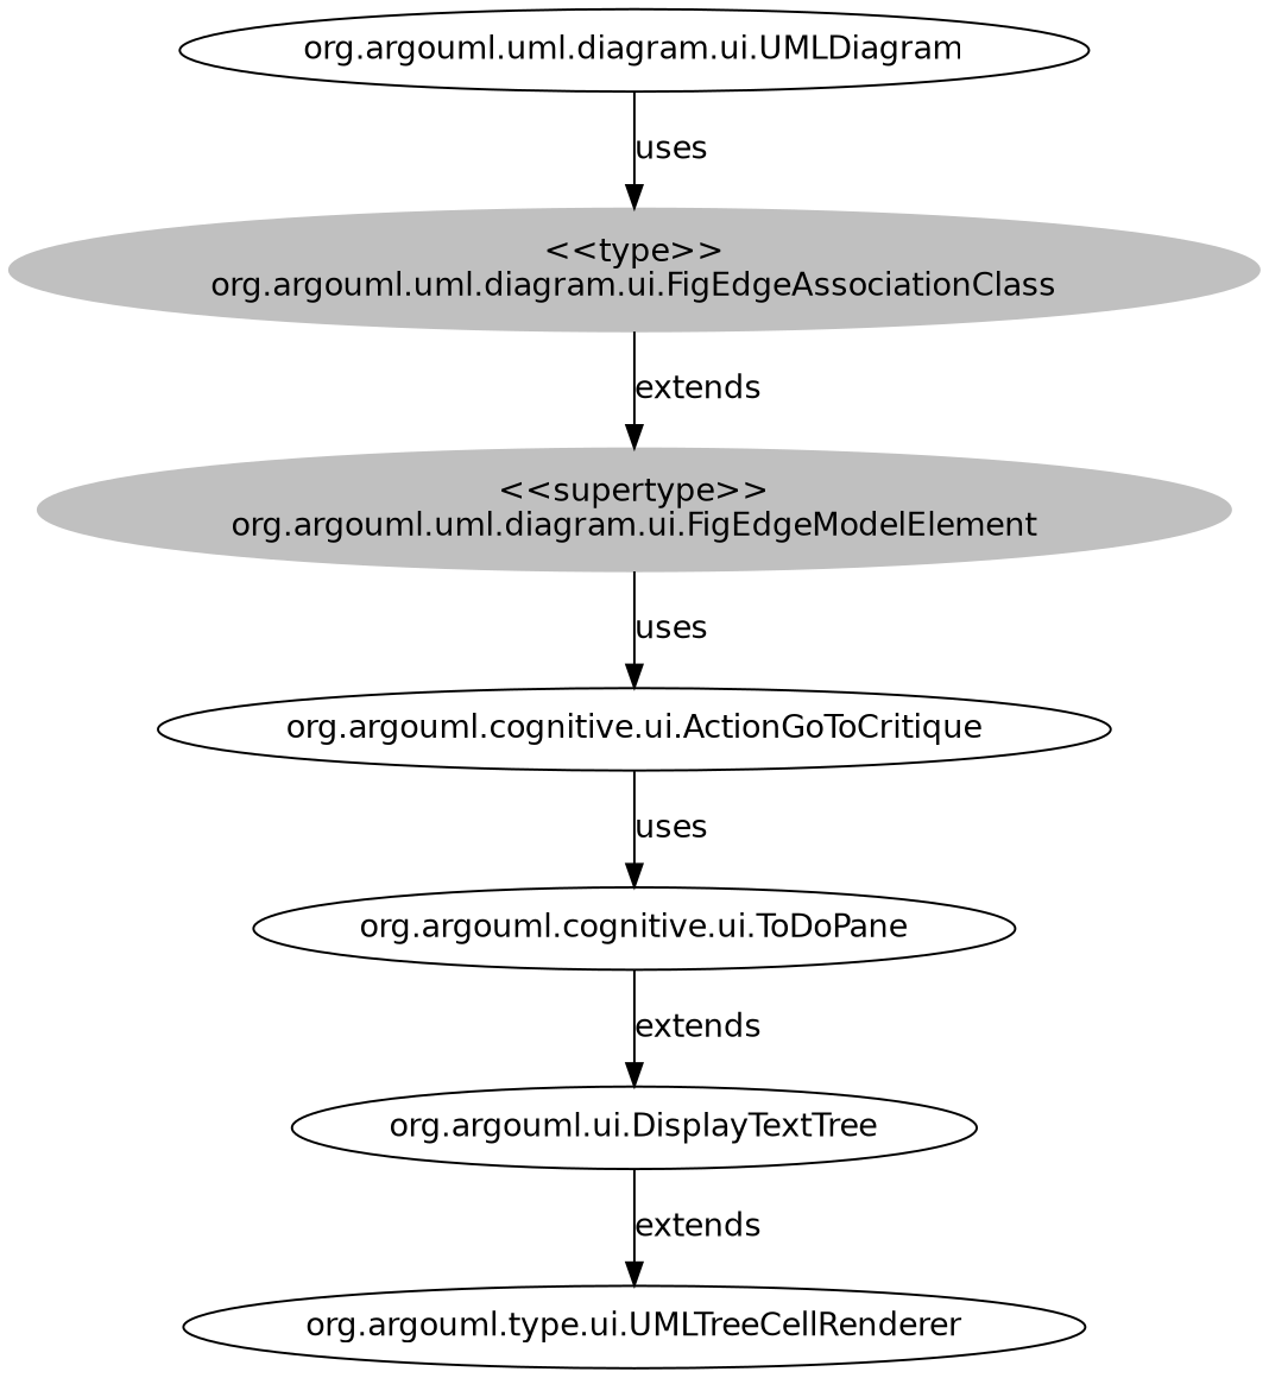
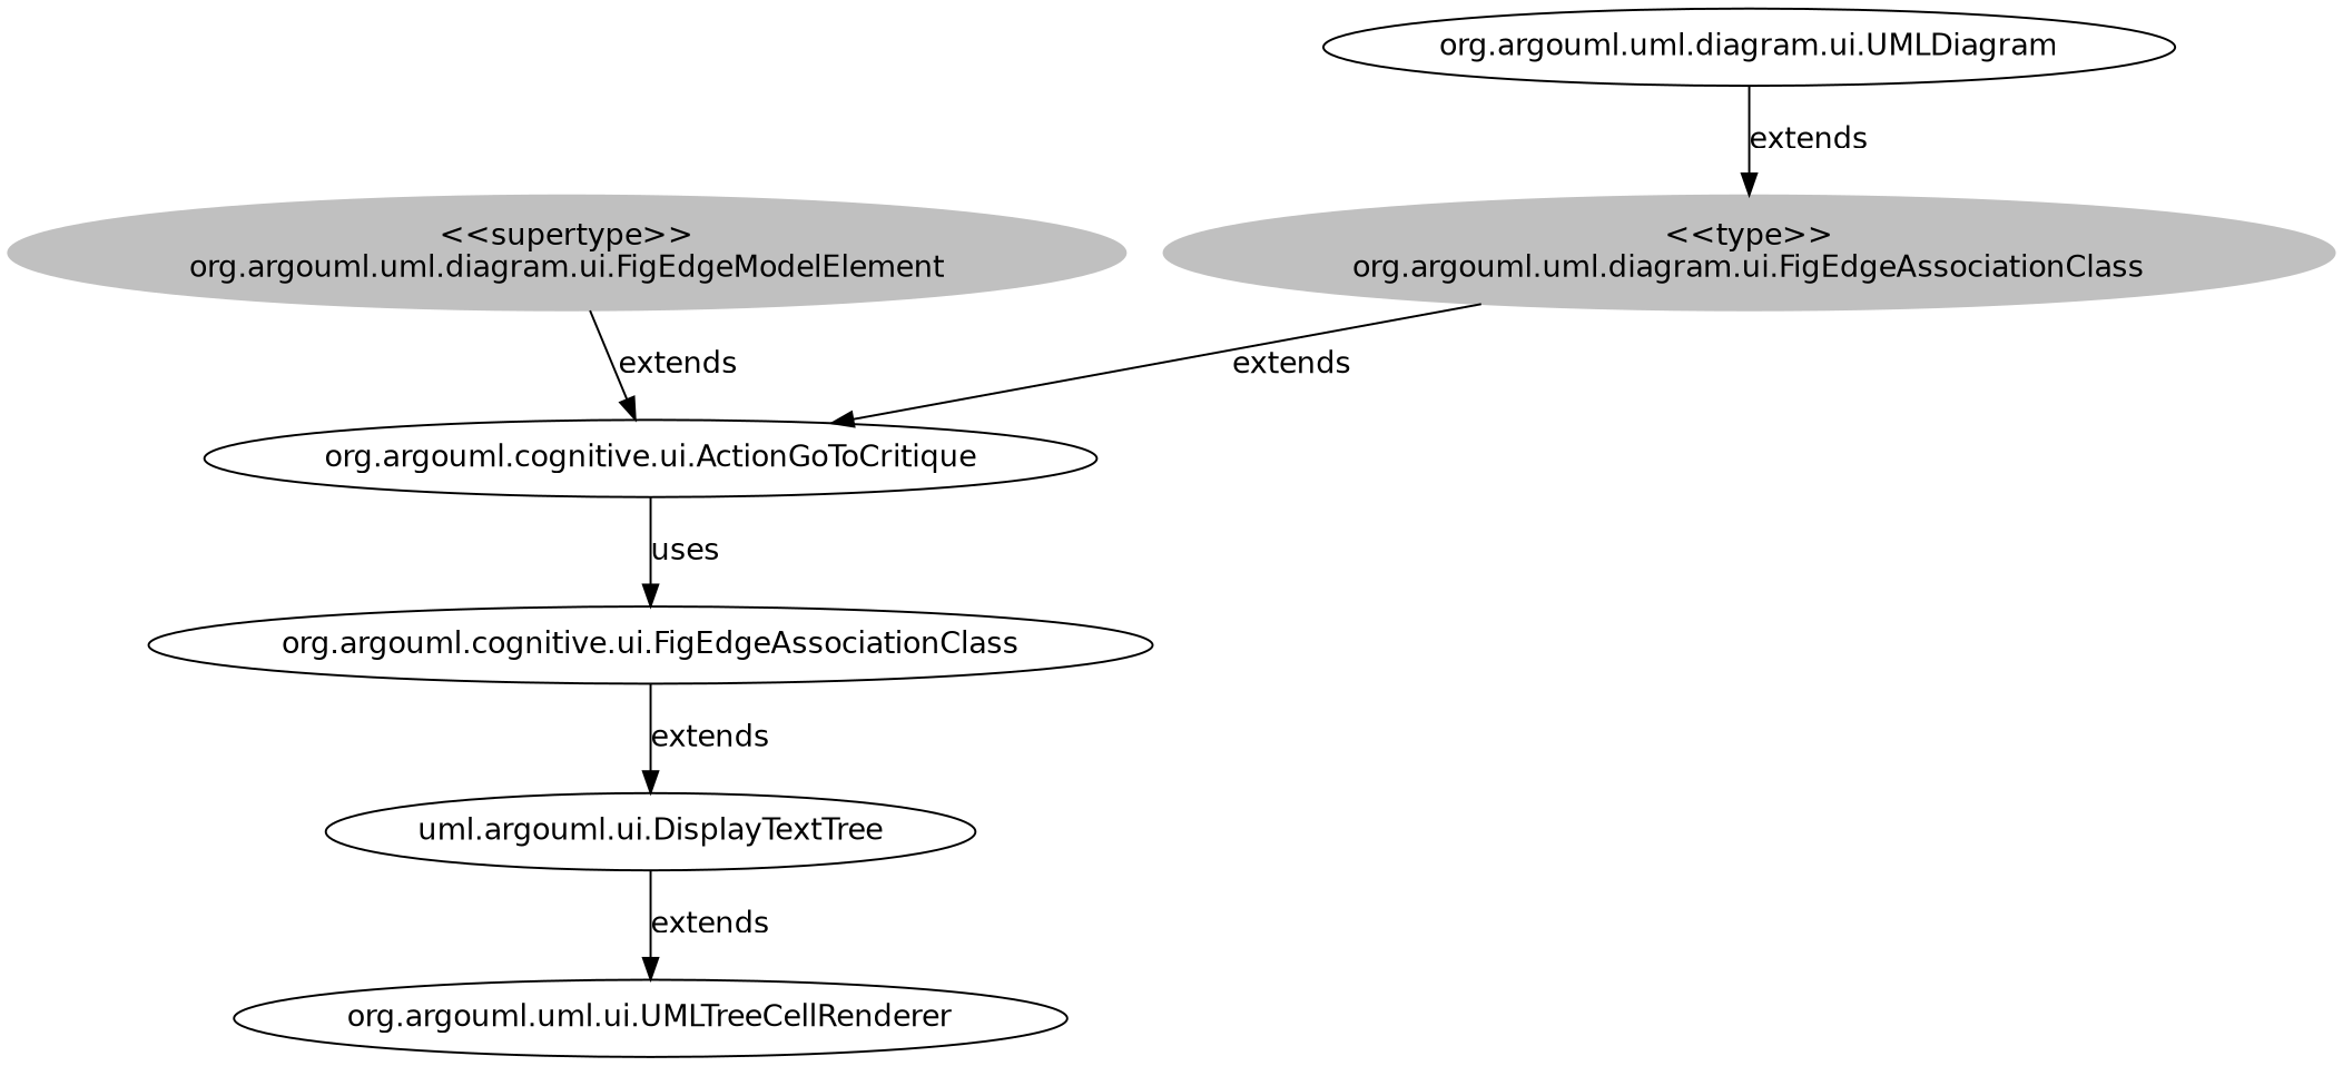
  digraph {
    fontname="DejaVu Sans"
    node [fontname="DejaVu Sans"]
    edge [fontname="DejaVu Sans"]
    n1 [color=grey label="<<type>>\norg.argouml.uml.diagram.ui.FigEdgeAssociationClass" style=filled]
    n2 [color=grey label="<<supertype>>\norg.argouml.uml.diagram.ui.FigEdgeModelElement" style=filled]
    n3 [label="org.argouml.cognitive.ui.ActionGoToCritique"]
-   n4 [label="org.argouml.cognitive.ui.ToDoPane"]
-   n5 [label="org.argouml.type.ui.UMLTreeCellRenderer"]
+   n4 [label="org.argouml.cognitive.ui.FigEdgeAssociationClass"]
+   n5 [label="org.argouml.uml.ui.UMLTreeCellRenderer"]
    n6 [label="org.argouml.uml.diagram.ui.UMLDiagram"]
-   n7 [label="org.argouml.ui.DisplayTextTree"]
-   n1 -> n2 [label=extends]
-   n2 -> n3 [label=uses]
+   n7 [label="uml.argouml.ui.DisplayTextTree"]
+   n1 -> n3 [label=extends]
+   n2 -> n3 [label=extends]
    n3 -> n4 [label=uses]
    n4 -> n7 [label=extends]
-   n6 -> n1 [label=uses]
+   n6 -> n1 [label=extends]
    n7 -> n5 [label=extends]
  }
